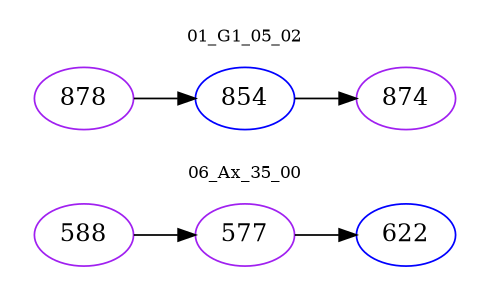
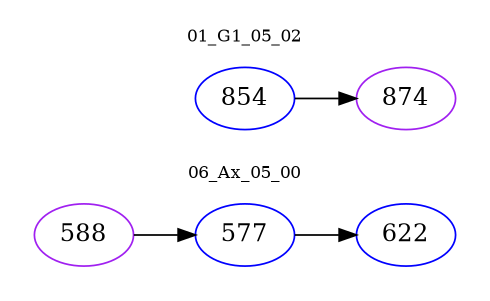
  digraph {
    rankdir=LR
    node [color=purple]
    edge [color=black]
    n1 [label=588]
-   n2 [label=577]
+   n2 [color=blue label=577]
    n3 [color=blue label=622]
-   n4 [label=878]
    n5 [color=blue label=854]
    n6 [label=874]
    subgraph cluster_1 {
      color=white
      fontsize=10
-     label="06_Ax_35_00"
+     label="06_Ax_05_00"
      n1
      n2
      n3
    }
    subgraph cluster_2 {
      color=white
      fontsize=10
      label="01_G1_05_02"
-     n4
      n5
      n6
    }
    n1 -> n2
    n2 -> n3
-   n4 -> n5
    n5 -> n6
  }
